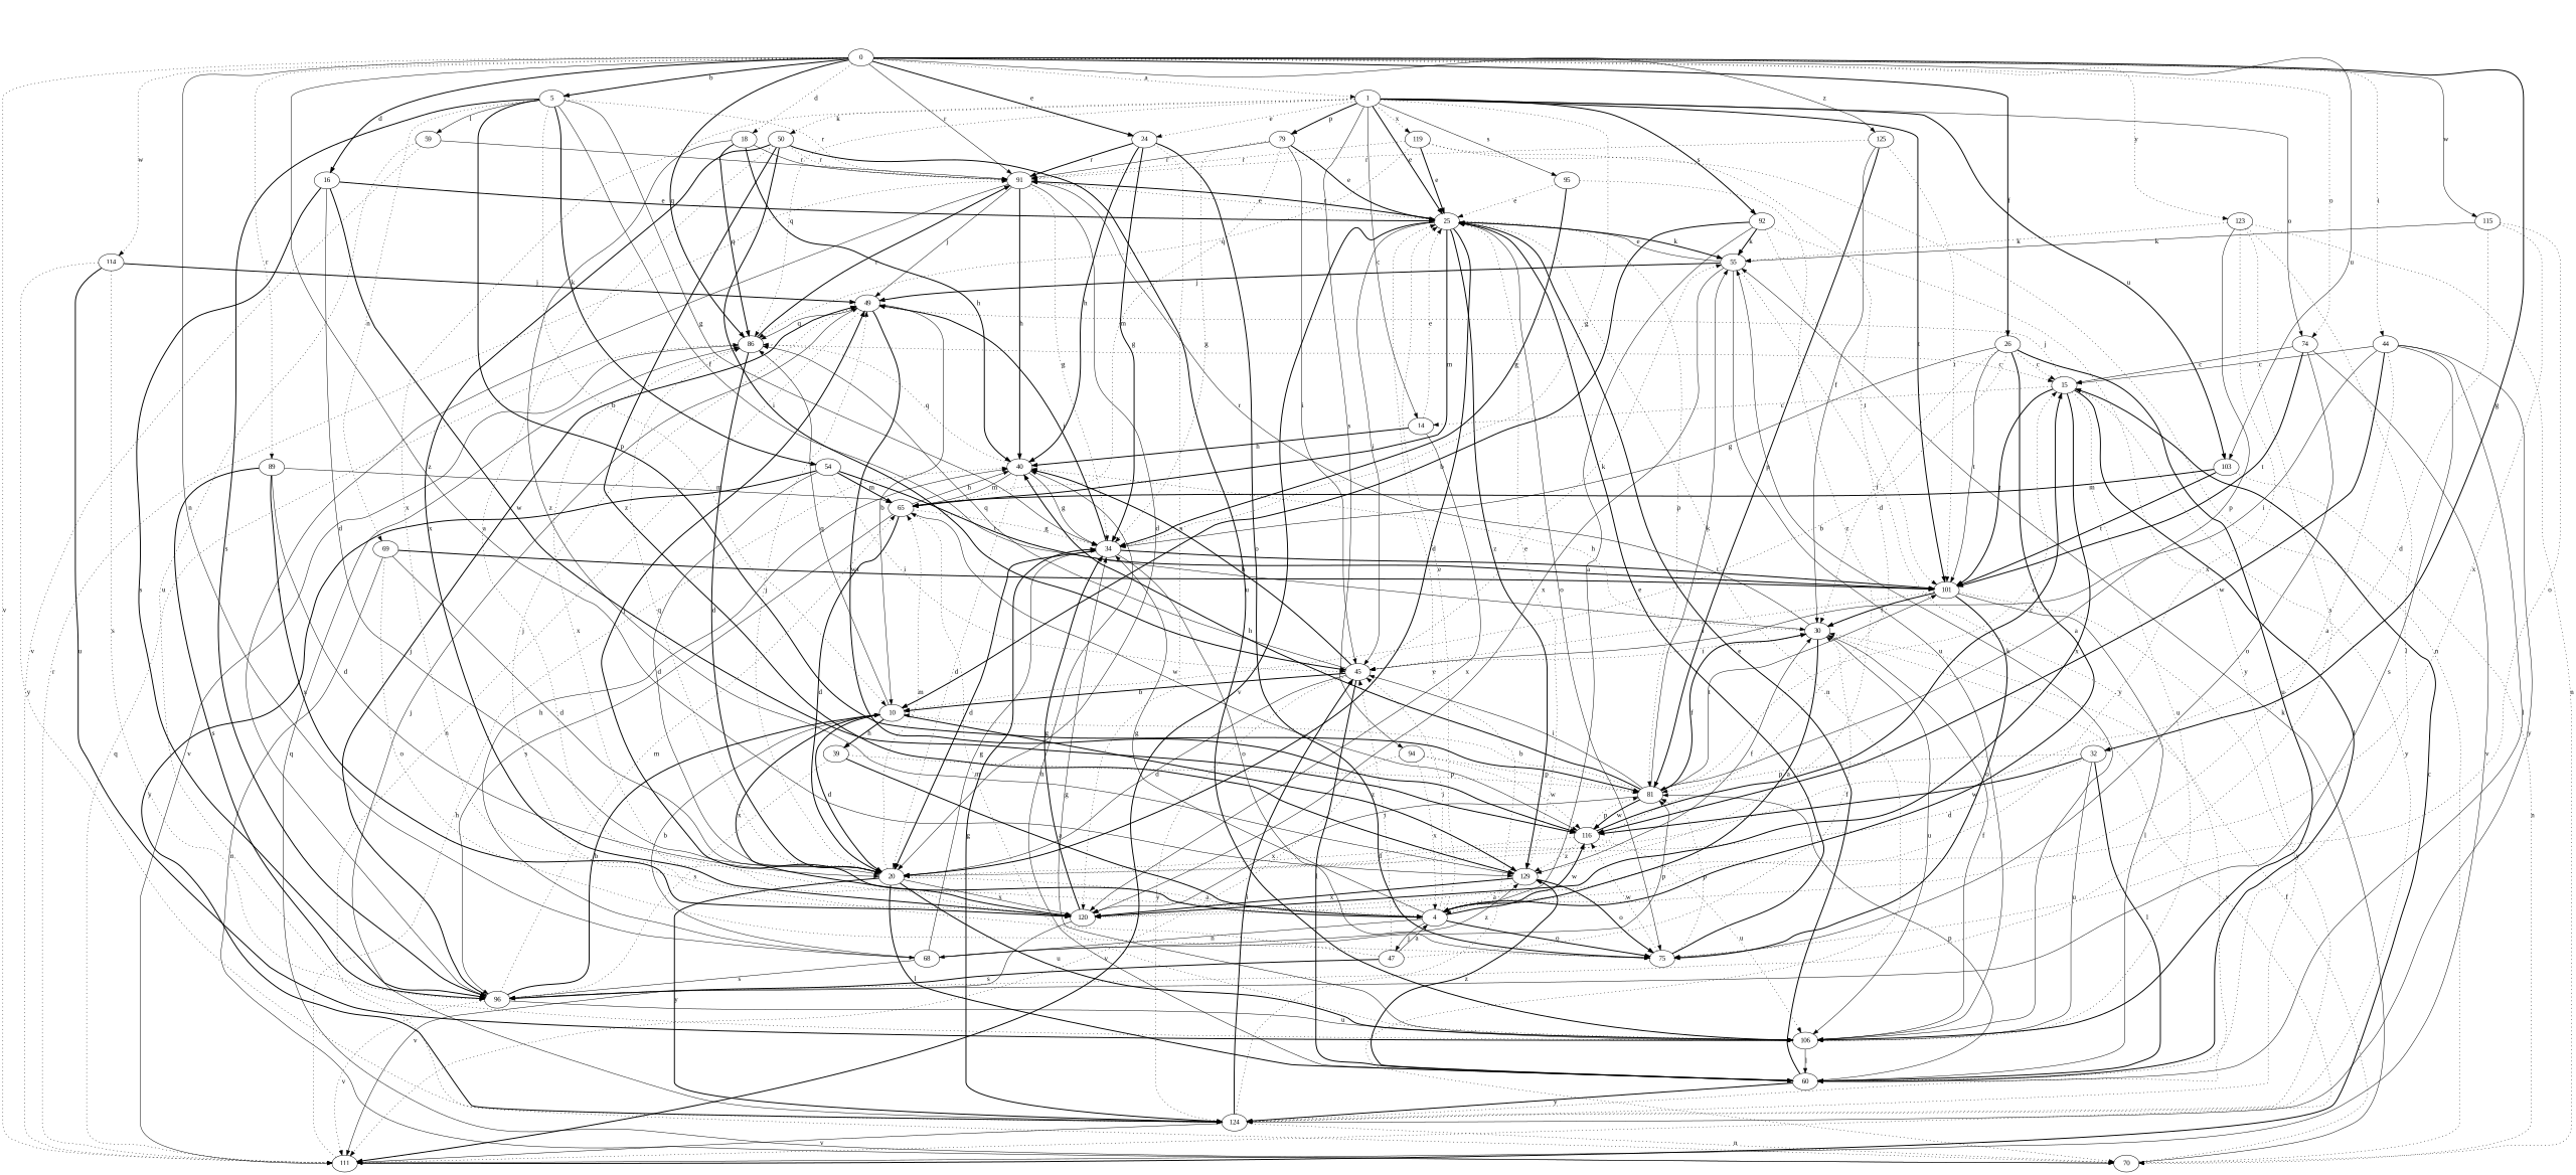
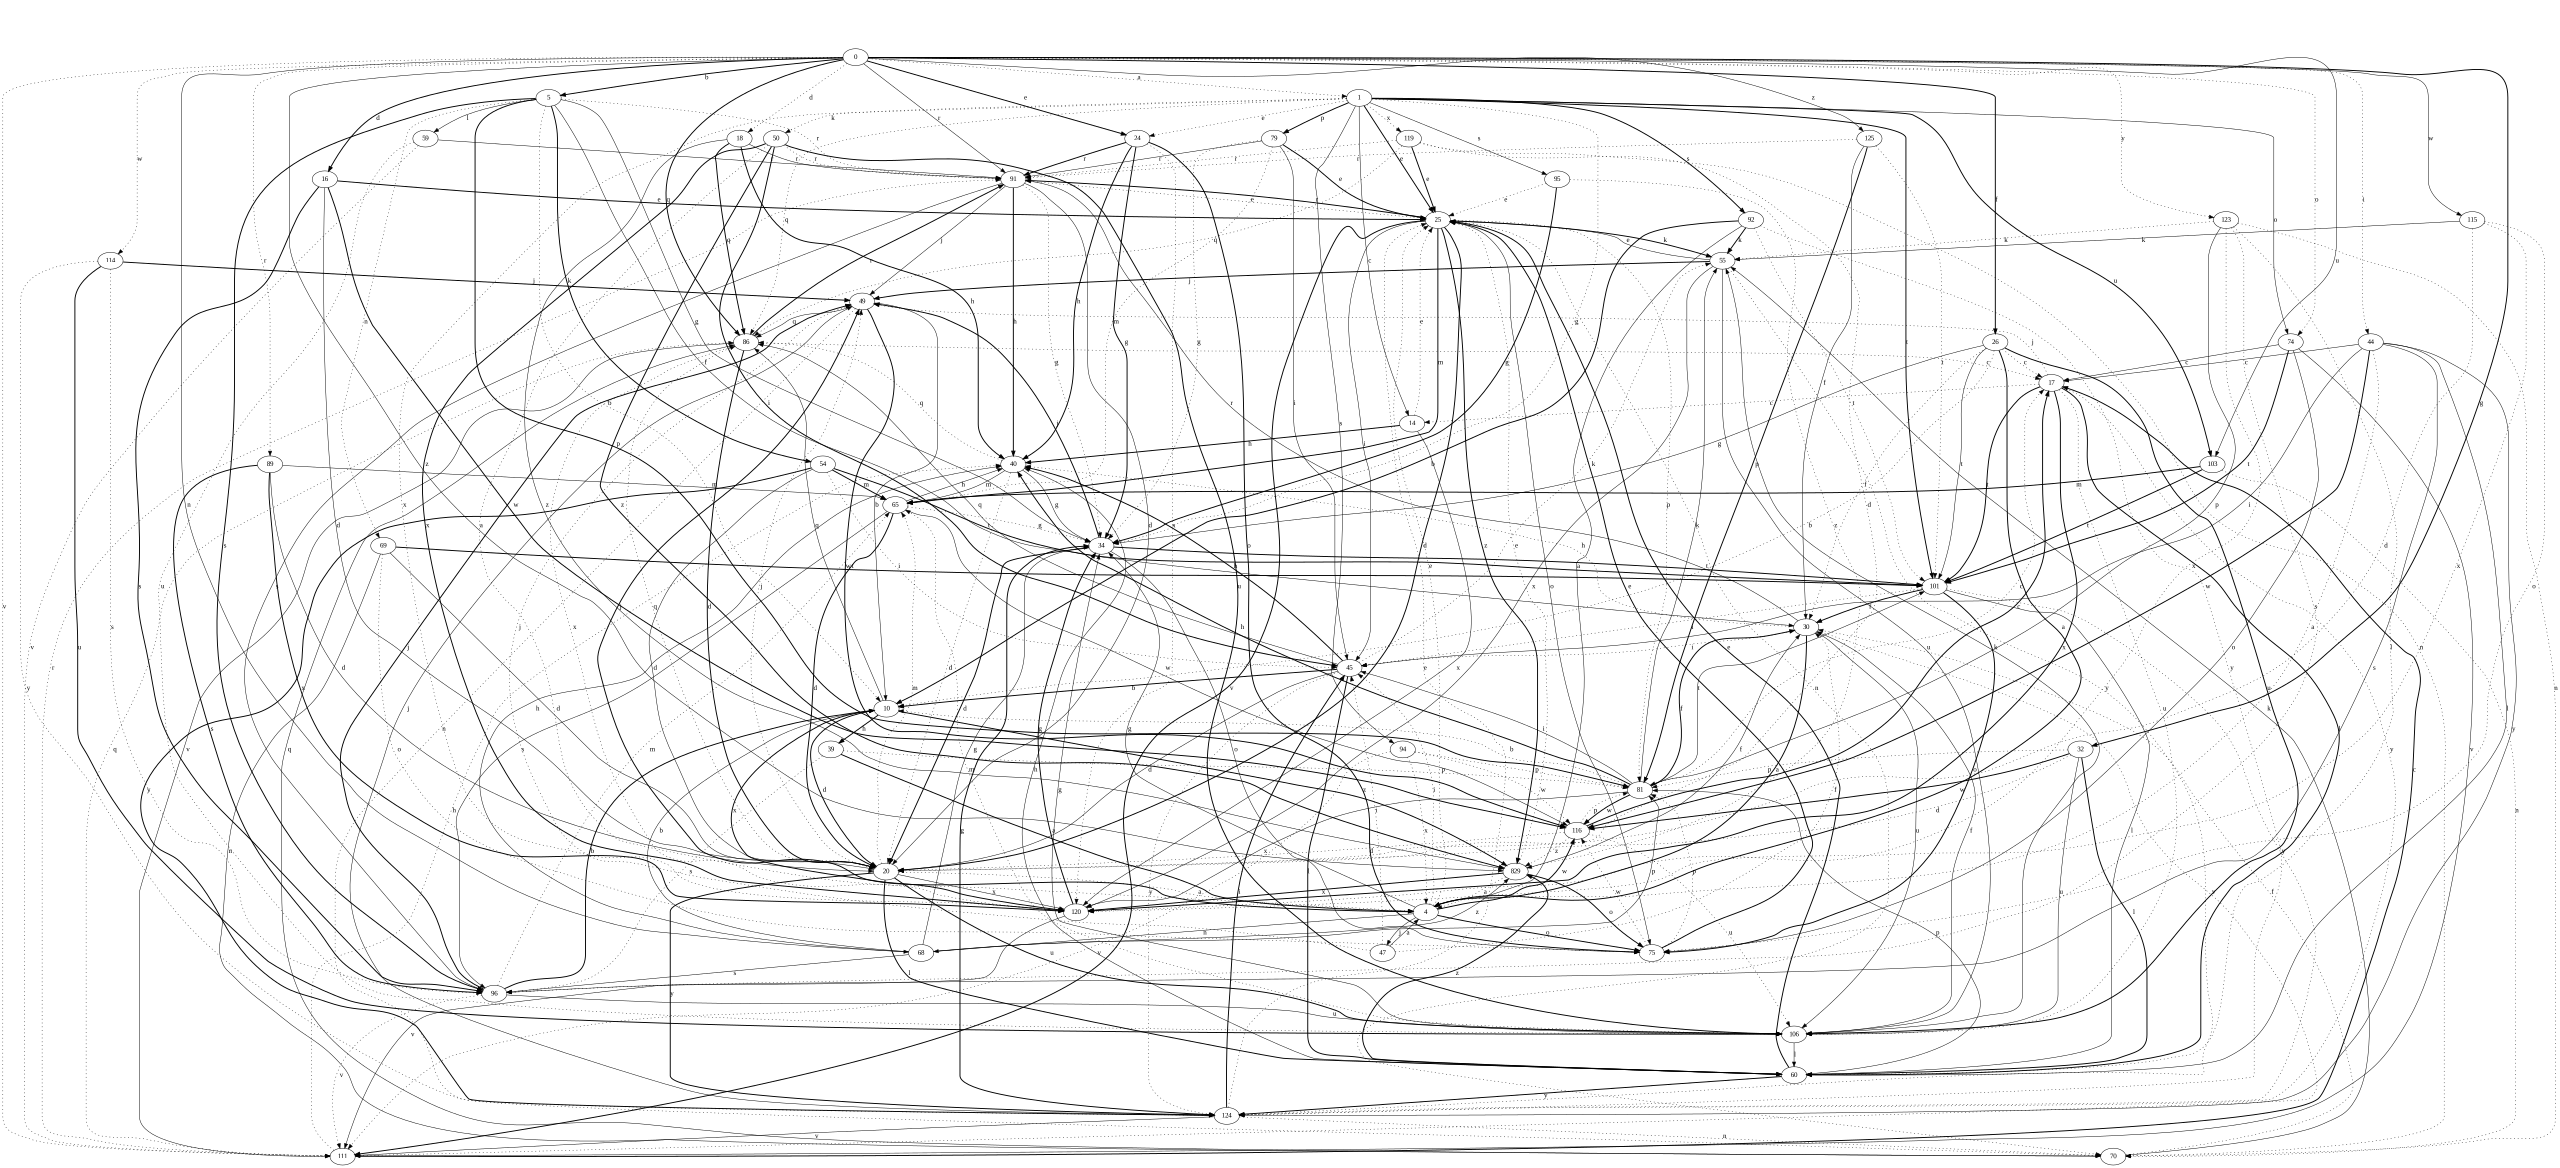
  strict digraph {
    fontname="Liberation Serif"
    node [fontname="Liberation Serif"]
    edge [fontname="Liberation Serif" style=dotted]
    0
    1
    5
    16
    18
    24
    26
    32
    44
    68
    74
    86
    89
    91
    103
    111
    114
    115
    123
    125
-   129
+   129 [label=829]
    14
    25
    34
    50
    79
    92
    94
    95
    101
    119
    120
    10
    30
    54
    59
    69
    81
    96
    116
    20
    40
    75
    4
-   15
+   15 [label=17]
    106
    60
    45
    124
    65
    49
    70
    55
    47
    39
    0 -> 1 [label=a]
    0 -> 5 [label=b style=bold]
    0 -> 16 [label=d style=bold]
    0 -> 18 [label=d]
    0 -> 24 [label=e style=bold]
    0 -> 26 [label=f style=bold]
    0 -> 32 [label=g style=bold]
    0 -> 44 [label=i]
    0 -> 68 [label=n style=solid]
    0 -> 74 [label=o]
    0 -> 86 [label=q style=bold]
    0 -> 89 [label=r]
    0 -> 91 [label=r style=solid]
    0 -> 103 [label=u style=solid]
    0 -> 111 [label=v]
    0 -> 114 [label=w]
    0 -> 115 [label=w style=solid]
    0 -> 123 [label=y]
    0 -> 125 [label=z style=solid]
    0 -> 129 [label=z style=solid]
    1 -> 24 [label=e]
    1 -> 74 [label=o style=solid]
    1 -> 86 [label=q]
    1 -> 103 [label=u style=bold]
    1 -> 14 [label=c style=solid]
    1 -> 25 [label=e style=bold]
    1 -> 34 [label=g]
    1 -> 50 [label=k]
    1 -> 79 [label=p style=bold]
    1 -> 92 [label=s style=bold]
    1 -> 94 [label=s style=solid]
    1 -> 95 [label=s style=solid]
    1 -> 101 [label=t style=bold]
    1 -> 119 [label=x]
    1 -> 120 [label=x]
    5 -> 91 [label=r]
    5 -> 34 [label=g style=solid]
    5 -> 10 [label=b]
    5 -> 30 [label=f style=solid]
    5 -> 54 [label=k style=bold]
    5 -> 59 [label=l style=solid]
    5 -> 69 [label=n]
    5 -> 81 [label=p style=bold]
    5 -> 96 [label=s style=bold]
    16 -> 25 [label=e style=bold]
    16 -> 96 [label=s style=bold]
    16 -> 116 [label=w style=bold]
    16 -> 20 [label=d style=solid]
    18 -> 86 [label=q style=bold]
    18 -> 91 [label=r style=solid]
    18 -> 129 [label=z style=solid]
    18 -> 40 [label=h style=bold]
    24 -> 91 [label=r style=bold]
    24 -> 34 [label=g style=bold]
    24 -> 120 [label=x]
    24 -> 40 [label=h style=bold]
    24 -> 75 [label=o style=bold]
    26 -> 34 [label=g style=solid]
    26 -> 101 [label=t style=solid]
    26 -> 10 [label=b]
    26 -> 30 [label=f]
    26 -> 4 [label=a style=bold]
    26 -> 15 [label=c]
    26 -> 106 [label=u style=bold]
    32 -> 81 [label=p]
    32 -> 116 [label=w style=bold]
    32 -> 20 [label=d]
    32 -> 106 [label=u style=solid]
    32 -> 60 [label=l style=bold]
    44 -> 96 [label=s style=solid]
    44 -> 116 [label=w style=bold]
    44 -> 4 [label=a]
    44 -> 15 [label=c style=solid]
    44 -> 60 [label=l style=solid]
    44 -> 45 [label=i style=solid]
    44 -> 124 [label=y style=solid]
    68 -> 129 [label=z style=solid]
    68 -> 34 [label=g style=solid]
    68 -> 10 [label=b style=solid]
    68 -> 81 [label=p style=solid]
    68 -> 96 [label=s style=solid]
    68 -> 40 [label=h style=solid]
    74 -> 111 [label=v style=solid]
    74 -> 101 [label=t style=bold]
    74 -> 75 [label=o style=solid]
    74 -> 15 [label=c style=solid]
    86 -> 91 [label=r style=bold]
    86 -> 111 [label=v style=solid]
    86 -> 120 [label=x]
    86 -> 20 [label=d style=bold]
    86 -> 15 [label=c]
    89 -> 120 [label=x style=bold]
    89 -> 96 [label=s style=bold]
    89 -> 20 [label=d style=solid]
    89 -> 65 [label=m style=solid]
    91 -> 25 [label=e]
    91 -> 34 [label=g]
    91 -> 96 [label=s style=solid]
    91 -> 20 [label=d style=solid]
    91 -> 40 [label=h style=bold]
    91 -> 49 [label=j style=solid]
    103 -> 101 [label=t style=bold]
    103 -> 65 [label=m style=bold]
    103 -> 70 [label=n]
    111 -> 86 [label=q]
    111 -> 91 [label=r]
    111 -> 40 [label=h]
    111 -> 15 [label=c style=bold]
    114 -> 96 [label=s]
    114 -> 106 [label=u style=bold]
    114 -> 124 [label=y]
    114 -> 49 [label=j style=bold]
    115 -> 120 [label=x]
    115 -> 20 [label=d]
    115 -> 75 [label=o]
    115 -> 55 [label=k style=solid]
    123 -> 120 [label=x]
    123 -> 81 [label=p style=solid]
    123 -> 96 [label=s]
    123 -> 60 [label=l]
    123 -> 70 [label=n]
    123 -> 55 [label=k]
    125 -> 91 [label=r]
    125 -> 101 [label=t]
    125 -> 30 [label=f style=solid]
    125 -> 81 [label=p style=bold]
    129 -> 25 [label=e]
    129 -> 120 [label=x style=bold]
    129 -> 30 [label=f style=solid]
    129 -> 75 [label=o style=bold]
    129 -> 4 [label=a]
    14 -> 25 [label=e]
    14 -> 120 [label=x style=solid]
    14 -> 40 [label=h style=bold]
    25 -> 91 [label=r style=bold]
    25 -> 111 [label=v style=bold]
    25 -> 129 [label=z style=bold]
    25 -> 81 [label=p]
    25 -> 20 [label=d style=bold]
    25 -> 75 [label=o style=solid]
    25 -> 45 [label=i style=solid]
    25 -> 65 [label=m style=bold]
    25 -> 70 [label=n]
    25 -> 55 [label=k style=bold]
    34 -> 101 [label=t style=bold]
    34 -> 20 [label=d style=bold]
    34 -> 75 [label=o style=solid]
    34 -> 49 [label=j style=bold]
    50 -> 91 [label=r]
    50 -> 129 [label=z style=bold]
    50 -> 120 [label=x style=bold]
    50 -> 4 [label=a]
    50 -> 106 [label=u style=bold]
    50 -> 45 [label=i style=bold]
    79 -> 91 [label=r style=solid]
    79 -> 25 [label=e style=bold]
    79 -> 34 [label=g]
    79 -> 45 [label=i style=solid]
    79 -> 65 [label=m]
    92 -> 101 [label=t]
    92 -> 10 [label=b style=bold]
    92 -> 4 [label=a style=solid]
    92 -> 124 [label=y]
    92 -> 55 [label=k style=bold]
    94 -> 111 [label=v]
    94 -> 81 [label=p]
    94 -> 116 [label=w]
    94 -> 4 [label=x]
    95 -> 129 [label=z]
    95 -> 25 [label=e]
    95 -> 34 [label=g style=bold]
    101 -> 30 [label=f style=bold]
    101 -> 75 [label=o style=bold]
    101 -> 60 [label=l style=solid]
    101 -> 45 [label=i]
    101 -> 124 [label=y]
    119 -> 86 [label=q]
    119 -> 91 [label=r]
    119 -> 25 [label=e style=bold]
    119 -> 20 [label=d]
    119 -> 70 [label=n]
    120 -> 111 [label=v style=solid]
    120 -> 34 [label=g style=bold]
    10 -> 86 [label=q style=solid]
    10 -> 129 [label=z style=bold]
    10 -> 120 [label=x style=bold]
    10 -> 20 [label=d style=bold]
    10 -> 39 [label=h style=bold]
    30 -> 91 [label=r style=solid]
    30 -> 111 [label=v]
    30 -> 40 [label=h]
    30 -> 4 [label=a style=bold]
    30 -> 106 [label=u style=solid]
    30 -> 45 [label=i]
    54 -> 101 [label=t style=bold]
    54 -> 20 [label=d style=solid]
    54 -> 45 [label=i]
    54 -> 124 [label=y style=bold]
    54 -> 65 [label=m style=bold]
    59 -> 91 [label=r style=solid]
    59 -> 111 [label=v]
    59 -> 106 [label=u]
    69 -> 101 [label=t style=bold]
    69 -> 20 [label=d style=solid]
    69 -> 75 [label=o]
    69 -> 70 [label=n style=solid]
    81 -> 101 [label=t style=solid]
    81 -> 120 [label=x style=solid]
    81 -> 10 [label=b]
    81 -> 30 [label=f style=bold]
    81 -> 116 [label=w style=bold]
    81 -> 40 [label=h style=bold]
    81 -> 15 [label=c]
    81 -> 45 [label=i style=solid]
    81 -> 55 [label=k style=solid]
    96 -> 111 [label=v]
    96 -> 10 [label=b style=bold]
    96 -> 106 [label=u style=solid]
    96 -> 65 [label=m]
    96 -> 49 [label=j style=bold]
    116 -> 129 [label=z]
    116 -> 81 [label=p]
    116 -> 20 [label=d]
    116 -> 15 [label=c style=bold]
    116 -> 106 [label=u]
    20 -> 86 [label=q]
    20 -> 120 [label=x style=solid]
    20 -> 4 [label=a]
    20 -> 106 [label=u style=bold]
    20 -> 60 [label=l style=bold]
    20 -> 124 [label=y style=bold]
    20 -> 65 [label=m]
    20 -> 49 [label=j]
    40 -> 86 [label=q]
    40 -> 34 [label=g style=solid]
    40 -> 20 [label=d]
    40 -> 65 [label=m style=solid]
    75 -> 25 [label=e style=bold]
    75 -> 81 [label=p]
    75 -> 116 [label=w]
    4 -> 68 [label=n style=solid]
    4 -> 25 [label=e]
    4 -> 34 [label=g style=solid]
    4 -> 116 [label=w style=bold]
    4 -> 75 [label=o style=bold]
    4 -> 45 [label=i]
    4 -> 49 [label=j style=bold]
    4 -> 47 [label=j style=solid]
    15 -> 14 [label=c]
    15 -> 101 [label=t style=bold]
    15 -> 120 [label=x style=bold]
    15 -> 106 [label=u]
    15 -> 60 [label=l style=bold]
    15 -> 124 [label=y]
    15 -> 49 [label=j]
    106 -> 34 [label=g style=solid]
    106 -> 30 [label=f style=solid]
    106 -> 60 [label=l style=solid]
    106 -> 65 [label=m]
    106 -> 55 [label=k style=solid]
    60 -> 129 [label=z style=bold]
    60 -> 25 [label=e style=bold]
    60 -> 81 [label=p style=solid]
    60 -> 40 [label=h style=solid]
    60 -> 124 [label=y style=bold]
    45 -> 86 [label=q style=solid]
    45 -> 10 [label=b style=bold]
    45 -> 20 [label=d style=solid]
    45 -> 40 [label=h style=bold]
    45 -> 60 [label=l style=bold]
    45 -> 124 [label=y]
    45 -> 55 [label=k]
    124 -> 111 [label=v style=solid]
    124 -> 25 [label=e]
    124 -> 34 [label=g style=bold]
    124 -> 45 [label=i style=bold]
    124 -> 49 [label=j style=solid]
    124 -> 70 [label=n]
    65 -> 34 [label=g]
    65 -> 96 [label=s style=solid]
    65 -> 116 [label=w style=solid]
    65 -> 20 [label=d style=bold]
    65 -> 40 [label=h style=solid]
    49 -> 86 [label=q style=solid]
    49 -> 10 [label=b style=solid]
    49 -> 116 [label=w style=bold]
    49 -> 70 [label=n]
    70 -> 86 [label=q style=solid]
    70 -> 30 [label=f]
    70 -> 55 [label=k style=solid]
    55 -> 25 [label=e style=solid]
    55 -> 120 [label=x style=solid]
    55 -> 106 [label=u style=solid]
    55 -> 124 [label=y]
    55 -> 49 [label=j style=bold]
    47 -> 30 [label=f]
-   47 -> 96 [label=s style=bold]
    47 -> 4 [label=a style=solid]
    47 -> 45 [label=i]
    47 -> 49 [label=j]
    39 -> 81 [label=p]
    39 -> 96 [label=s]
    39 -> 4 [label=a style=bold]
  }
